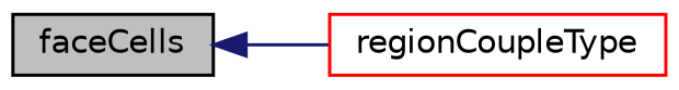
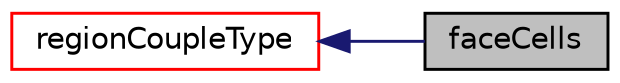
  digraph {
    rankdir=LR
    node [fontname=Helvetica fontsize=10 shape=record]
    n1 [color=black fillcolor=grey75 fontcolor=black height=0.2 label=faceCells style=filled width=0.4]
    n2 [color=red height=0.2 label=regionCoupleType width=0.4]
-   n1 -> n2 [color=midnightblue dir=back fontname=Helvetica fontsize=10 labelfontname=Helvetica labelfontsize=10 style=solid]
+   n2 -> n1 [color=midnightblue dir=back fontname=Helvetica fontsize=10 labelfontname=Helvetica labelfontsize=10 style=solid]
  }
